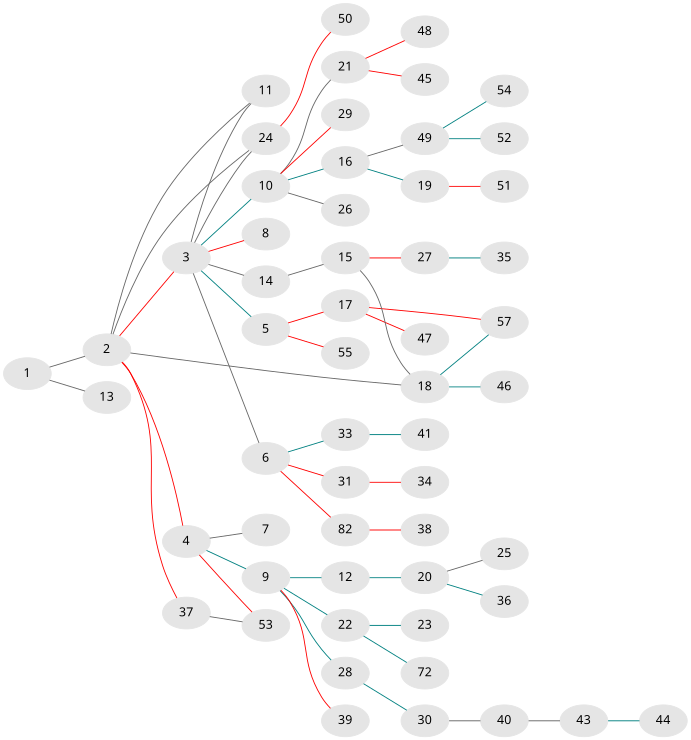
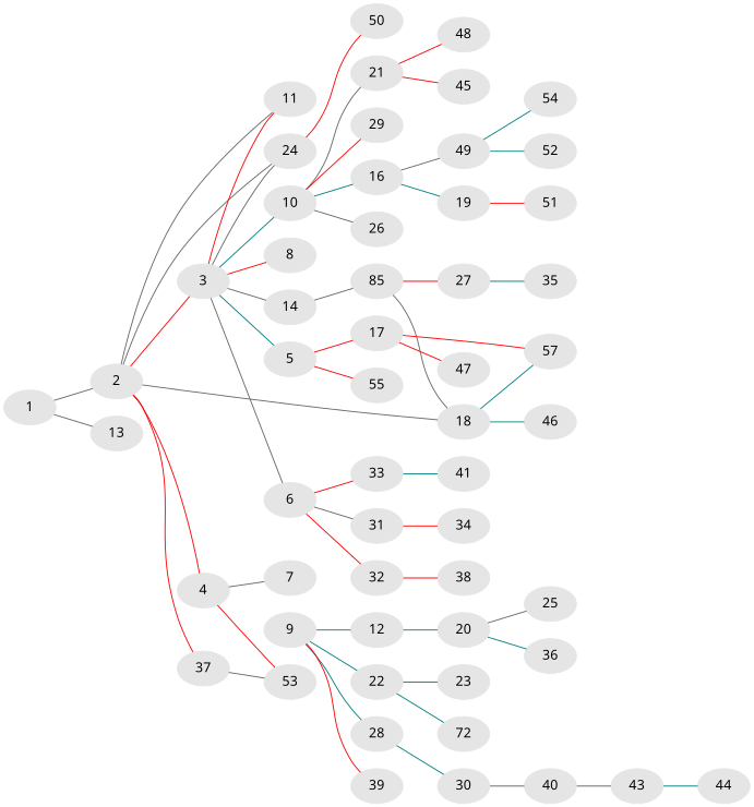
  graph {
    fontname="Noto Sans"
    rankdir=LR
    node [color=gray90 fontname="Noto Sans" style=filled]
    edge [color=teal fontname="Noto Sans"]
    1
    2
    13
    3
    4
    11
    18
    24
    37
    5
    6
    8
    10
    14
    7
    9
    53
    57
    46
    50
    17
    55
    31
-   32 [label=82]
+   32
    33
    16
    21
    26
    29
-   15
+   15 [label=85]
    12
    22
    28
    39
    47
    34
    38
    41
    20
    23
    n41 [label=72]
    30
    19
    49
    45
    48
    25
    36
    27
    35
    51
    52
    54
    40
    43
    44
    1 -- 2 [color=gray40]
    1 -- 13 [color=gray40]
    2 -- 3 [color=red]
    2 -- 4 [color=red]
    2 -- 11 [color=gray40]
    2 -- 18 [color=gray40]
    2 -- 24 [color=gray40]
    2 -- 37 [color=red]
-   3 -- 11 [color=gray40]
+   3 -- 11 [color=red]
    3 -- 24 [color=gray40]
    3 -- 5
    3 -- 6 [color=gray40]
    3 -- 8 [color=red]
    3 -- 10
    3 -- 14 [color=gray40]
    4 -- 7 [color=gray40]
-   4 -- 9
    4 -- 53 [color=red]
    18 -- 57
    18 -- 46
    24 -- 50 [color=red]
    37 -- 53 [color=gray40]
    5 -- 17 [color=red]
    5 -- 55 [color=red]
-   6 -- 31 [color=red]
+   6 -- 31 [color=gray40]
    6 -- 32 [color=red]
-   6 -- 33
+   6 -- 33 [color=red]
    10 -- 16
    10 -- 21 [color=gray40]
    10 -- 26 [color=gray40]
    10 -- 29 [color=red]
    14 -- 15 [color=gray40]
    9 -- 12
    9 -- 22
    9 -- 28
    9 -- 39 [color=red]
    17 -- 57 [color=red]
    17 -- 47 [color=red]
    31 -- 34 [color=red]
    32 -- 38 [color=red]
    33 -- 41
    16 -- 19
    16 -- 49 [color=gray40]
    21 -- 45 [color=red]
    21 -- 48 [color=red]
    15 -- 18 [color=gray40]
    15 -- 27 [color=red]
    12 -- 20
    22 -- 23
    22 -- n41
    28 -- 30
    20 -- 25 [color=gray40]
    20 -- 36
    30 -- 40 [color=gray40]
    19 -- 51 [color=red]
    49 -- 52
    49 -- 54
    27 -- 35
    40 -- 43 [color=gray40]
    43 -- 44
  }
